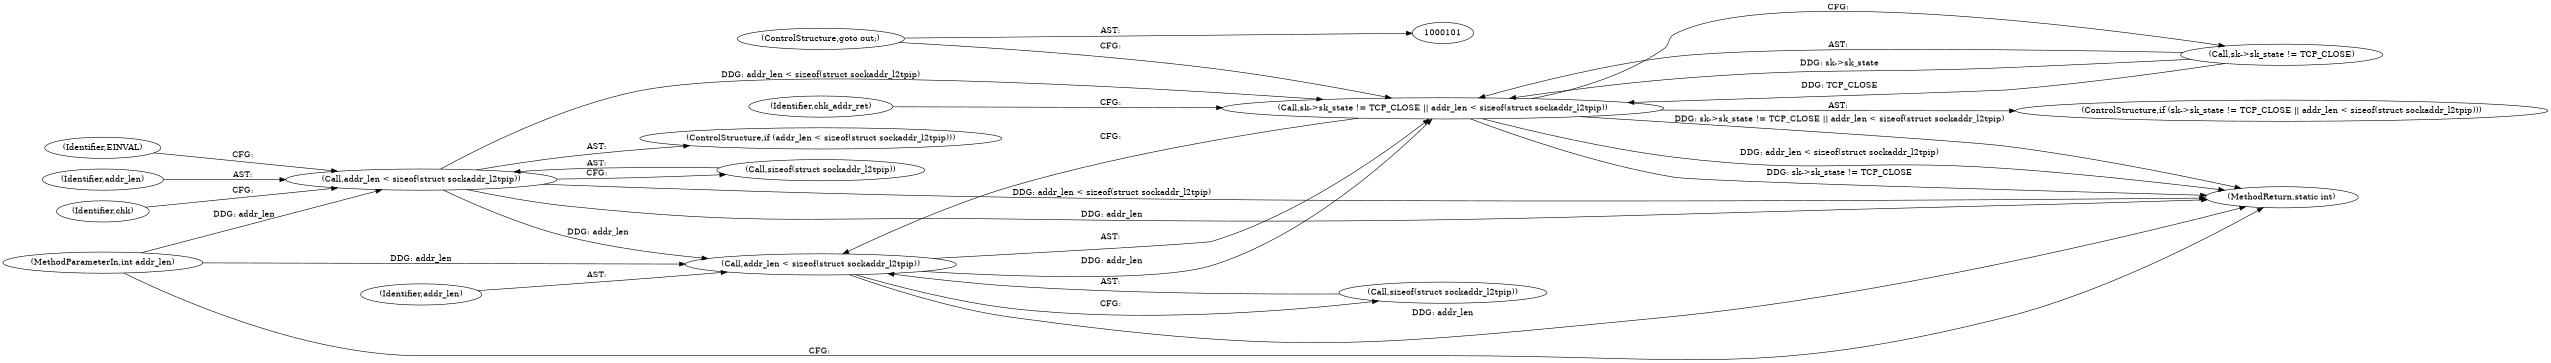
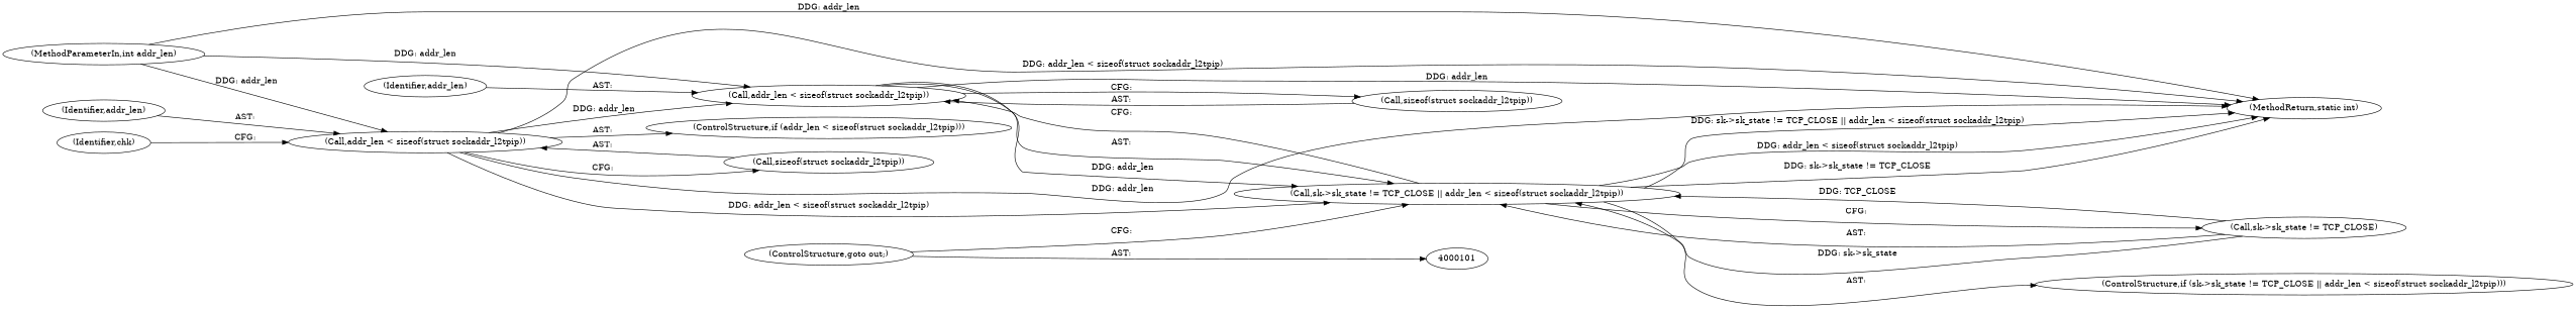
  digraph {
    rankdir=LR
    n1 [label="(Call,addr_len < sizeof(struct sockaddr_l2tpip))"]
    n2 [label="(Call,sk->sk_state != TCP_CLOSE || addr_len < sizeof(struct sockaddr_l2tpip))"]
    n3 [label="(Call,sizeof(struct sockaddr_l2tpip))"]
    n4 [label="(MethodReturn,static int)"]
    n5 [label="(Call,sk->sk_state != TCP_CLOSE)"]
    n6 [label="(ControlStructure,if (sk->sk_state != TCP_CLOSE || addr_len < sizeof(struct sockaddr_l2tpip)))"]
    n7 [label="(Call,addr_len < sizeof(struct sockaddr_l2tpip))"]
    n8 [label="(ControlStructure,if (addr_len < sizeof(struct sockaddr_l2tpip)))"]
    n9 [label="(Call,sizeof(struct sockaddr_l2tpip))"]
    n10 [label="(MethodParameterIn,int addr_len)"]
-   n11 [label="(Identifier,EINVAL)"]
    n12 [label="(Identifier,addr_len)"]
    n13 [label="(ControlStructure,goto out;)"]
-   1000101
-   n15 [label="(Identifier,chk_addr_ret)"]
+   1000101 [label=4000101]
    n16 [label="(Identifier,addr_len)"]
    n17 [label="(Identifier,chk)"]
    n1 -> n2 [label="AST: "]
    n1 -> n2 [label="DDG: addr_len"]
    n1 -> n3 [label="CFG: "]
    n1 -> n4 [label="DDG: addr_len"]
    n2 -> n1 [label="CFG: "]
    n2 -> n4 [label="DDG: sk->sk_state != TCP_CLOSE"]
    n2 -> n4 [label="DDG: sk->sk_state != TCP_CLOSE || addr_len < sizeof(struct sockaddr_l2tpip)"]
    n2 -> n4 [label="DDG: addr_len < sizeof(struct sockaddr_l2tpip)"]
    n2 -> n5 [label="CFG: "]
    n2 -> n6 [label="AST: "]
    n3 -> n1 [label="AST: "]
    n5 -> n2 [label="AST: "]
    n5 -> n2 [label="DDG: sk->sk_state"]
    n5 -> n2 [label="DDG: TCP_CLOSE"]
    n7 -> n1 [label="DDG: addr_len"]
    n7 -> n2 [label="DDG: addr_len < sizeof(struct sockaddr_l2tpip)"]
    n7 -> n4 [label="DDG: addr_len"]
    n7 -> n4 [label="DDG: addr_len < sizeof(struct sockaddr_l2tpip)"]
    n7 -> n8 [label="AST: "]
    n7 -> n9 [label="CFG: "]
    n9 -> n7 [label="AST: "]
    n10 -> n1 [label="DDG: addr_len"]
-   n10 -> n4 [label="CFG: "]
+   n10 -> n4 [label="DDG: addr_len"]
    n10 -> n7 [label="DDG: addr_len"]
-   n11 -> n7 [label="CFG: "]
    n12 -> n7 [label="AST: "]
    n13 -> n2 [label="CFG: "]
    n13 -> 1000101 [label="AST: "]
-   n15 -> n2 [label="CFG: "]
    n16 -> n1 [label="AST: "]
    n17 -> n7 [label="CFG: "]
  }
